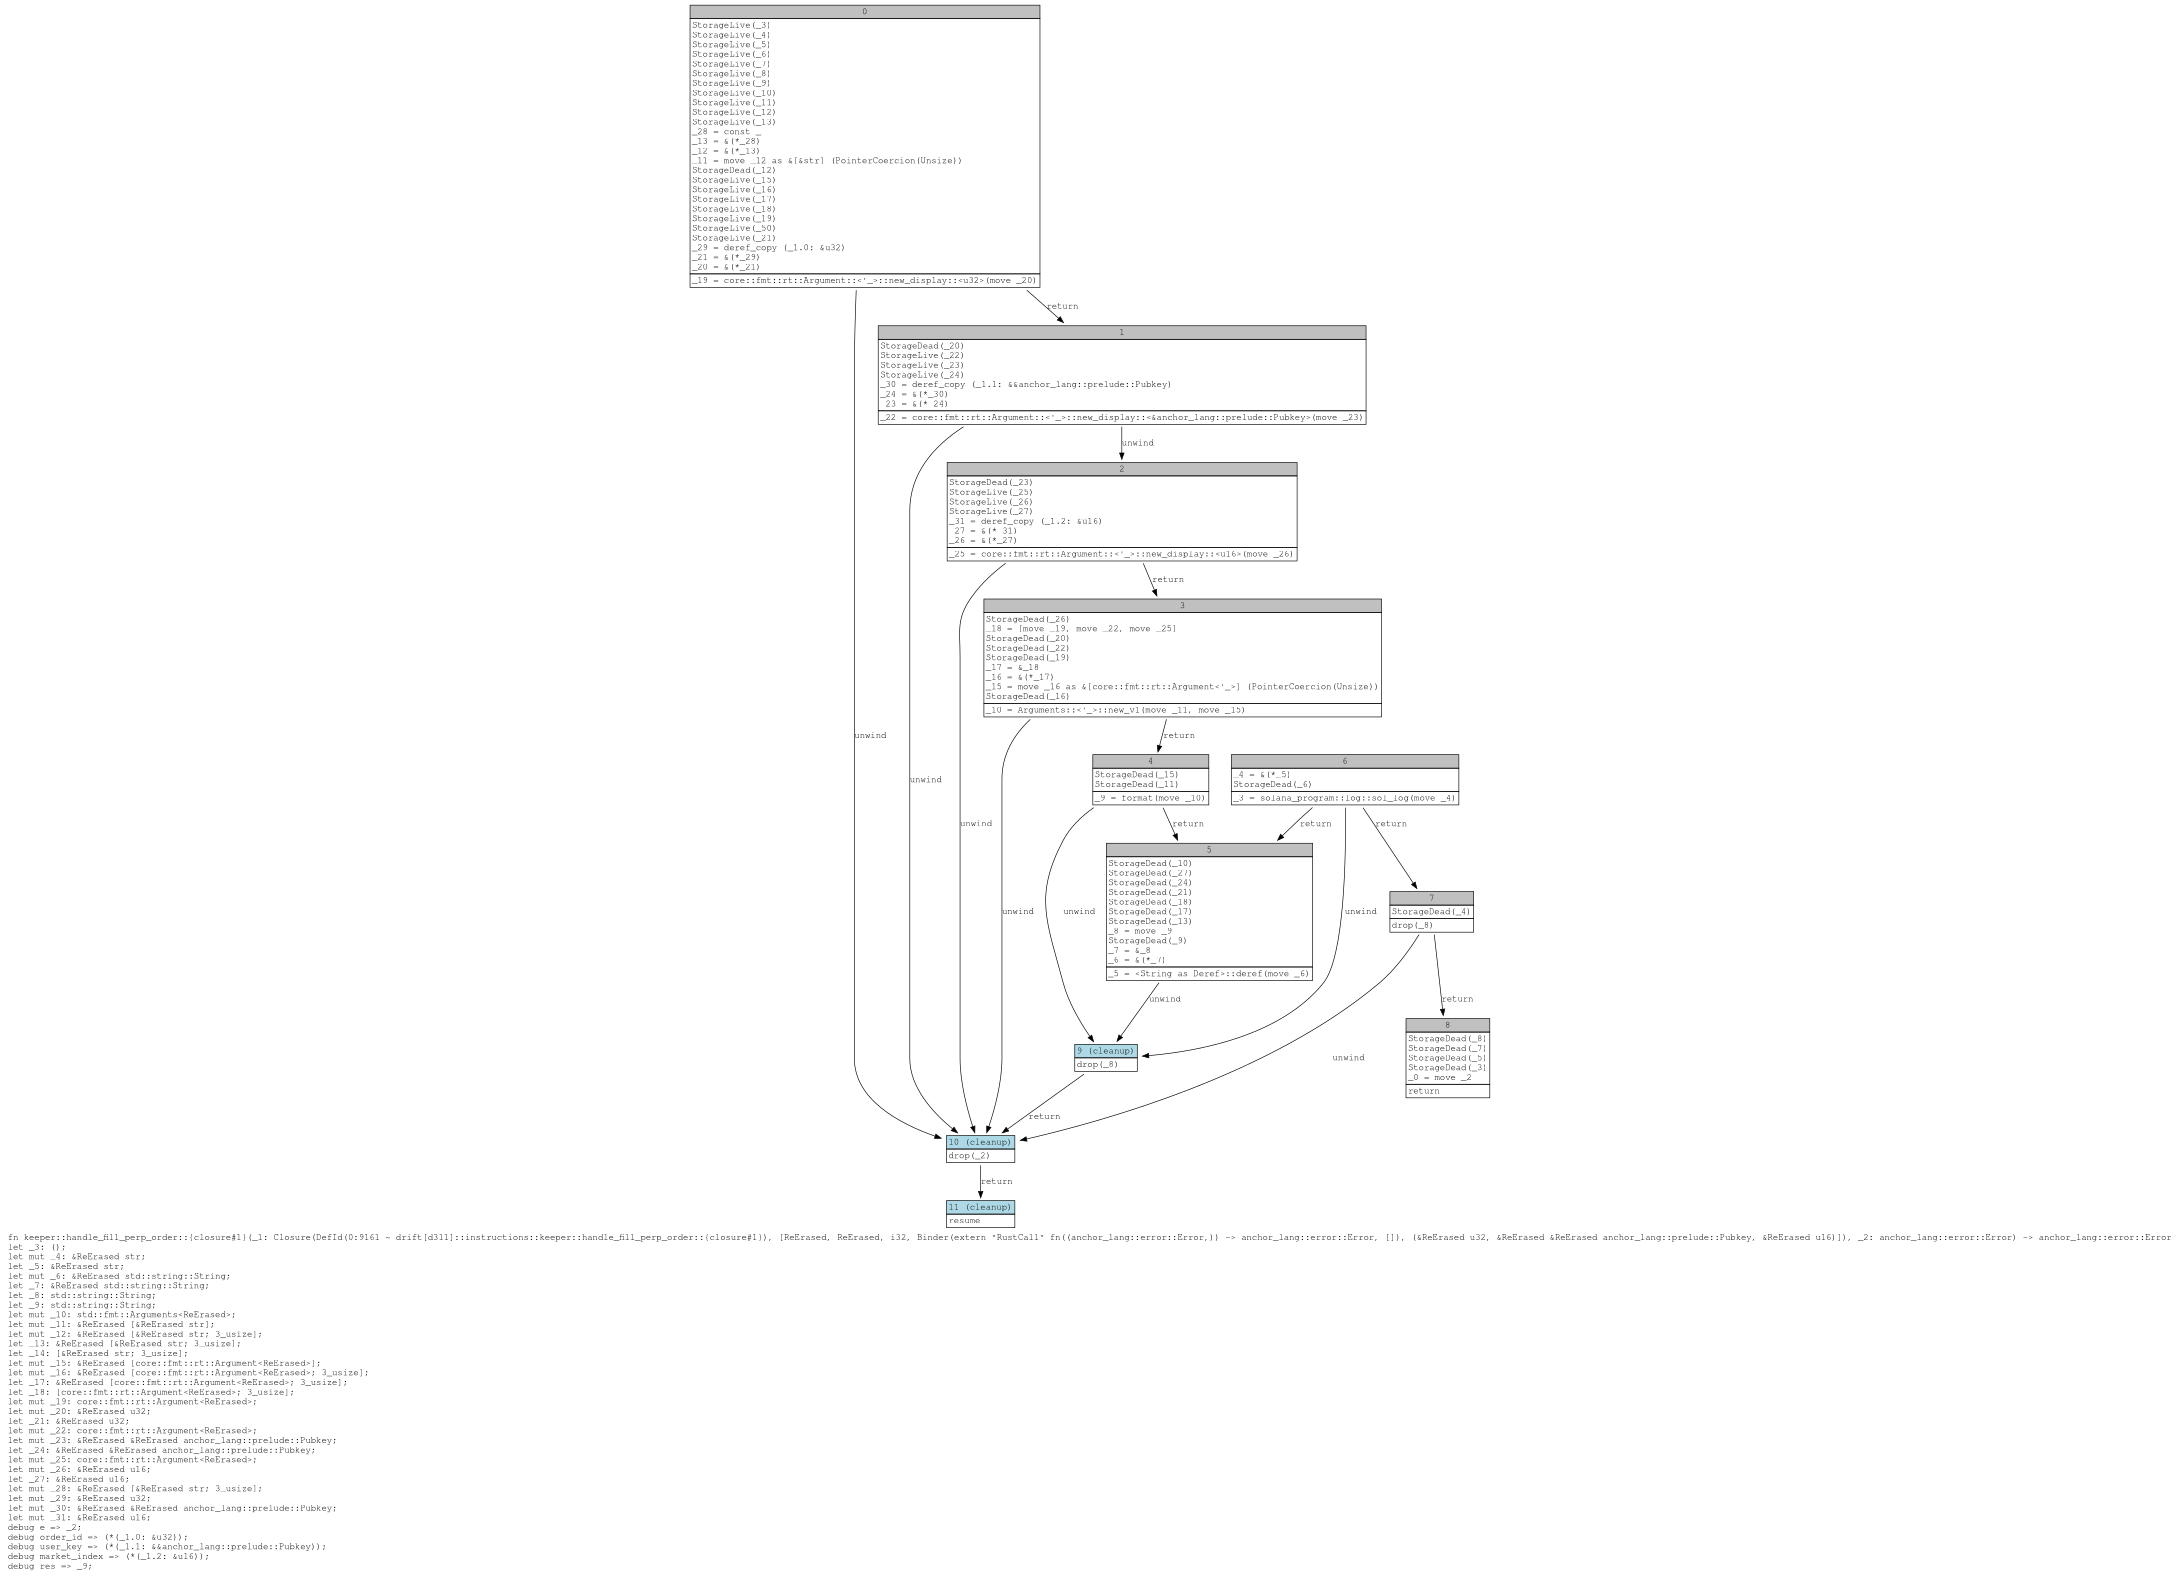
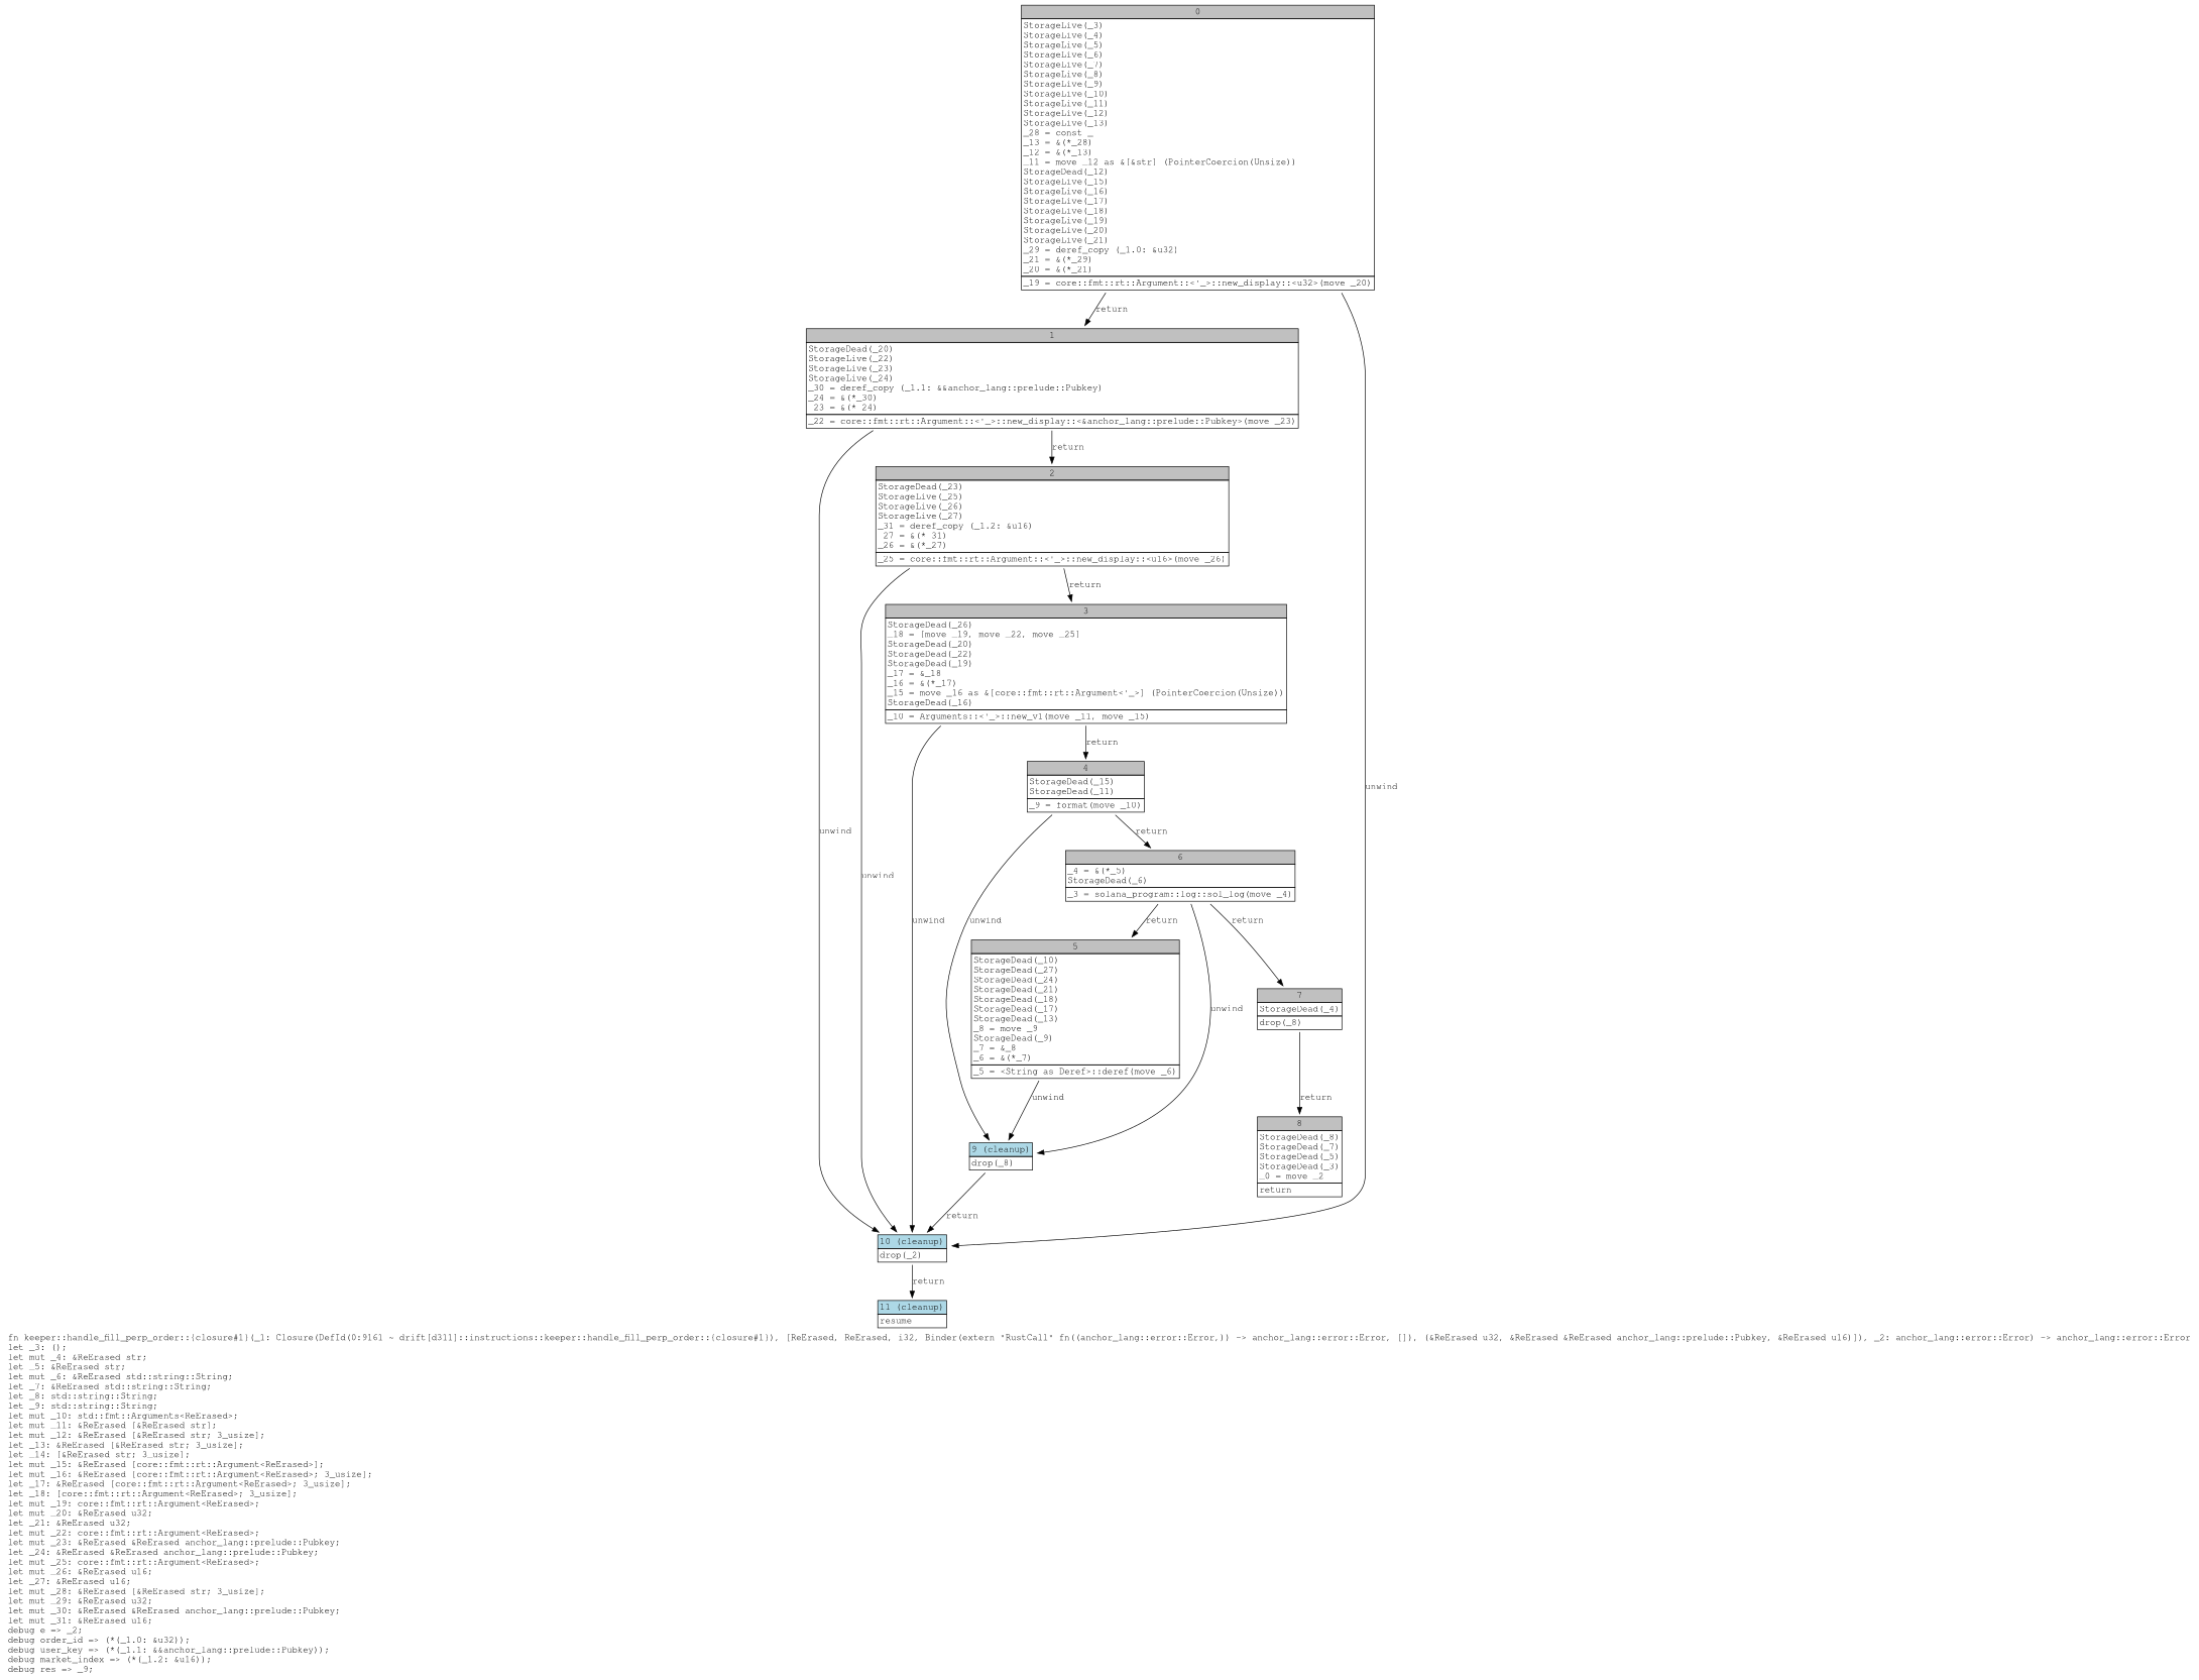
  digraph {
    fontname="Courier, monospace"
    label=<fn keeper::handle_fill_perp_order::{closure#1}(_1: Closure(DefId(0:9161 ~ drift[d311]::instructions::keeper::handle_fill_perp_order::{closure#1}), [ReErased, ReErased, i32, Binder(extern &quot;RustCall&quot; fn((anchor_lang::error::Error,)) -&gt; anchor_lang::error::Error, []), (&amp;ReErased u32, &amp;ReErased &amp;ReErased anchor_lang::prelude::Pubkey, &amp;ReErased u16)]), _2: anchor_lang::error::Error) -&gt; anchor_lang::error::Error<br align="left"/>let _3: ();<br align="left"/>let mut _4: &amp;ReErased str;<br align="left"/>let _5: &amp;ReErased str;<br align="left"/>let mut _6: &amp;ReErased std::string::String;<br align="left"/>let _7: &amp;ReErased std::string::String;<br align="left"/>let _8: std::string::String;<br align="left"/>let _9: std::string::String;<br align="left"/>let mut _10: std::fmt::Arguments&lt;ReErased&gt;;<br align="left"/>let mut _11: &amp;ReErased [&amp;ReErased str];<br align="left"/>let mut _12: &amp;ReErased [&amp;ReErased str; 3_usize];<br align="left"/>let _13: &amp;ReErased [&amp;ReErased str; 3_usize];<br align="left"/>let _14: [&amp;ReErased str; 3_usize];<br align="left"/>let mut _15: &amp;ReErased [core::fmt::rt::Argument&lt;ReErased&gt;];<br align="left"/>let mut _16: &amp;ReErased [core::fmt::rt::Argument&lt;ReErased&gt;; 3_usize];<br align="left"/>let _17: &amp;ReErased [core::fmt::rt::Argument&lt;ReErased&gt;; 3_usize];<br align="left"/>let _18: [core::fmt::rt::Argument&lt;ReErased&gt;; 3_usize];<br align="left"/>let mut _19: core::fmt::rt::Argument&lt;ReErased&gt;;<br align="left"/>let mut _20: &amp;ReErased u32;<br align="left"/>let _21: &amp;ReErased u32;<br align="left"/>let mut _22: core::fmt::rt::Argument&lt;ReErased&gt;;<br align="left"/>let mut _23: &amp;ReErased &amp;ReErased anchor_lang::prelude::Pubkey;<br align="left"/>let _24: &amp;ReErased &amp;ReErased anchor_lang::prelude::Pubkey;<br align="left"/>let mut _25: core::fmt::rt::Argument&lt;ReErased&gt;;<br align="left"/>let mut _26: &amp;ReErased u16;<br align="left"/>let _27: &amp;ReErased u16;<br align="left"/>let mut _28: &amp;ReErased [&amp;ReErased str; 3_usize];<br align="left"/>let mut _29: &amp;ReErased u32;<br align="left"/>let mut _30: &amp;ReErased &amp;ReErased anchor_lang::prelude::Pubkey;<br align="left"/>let mut _31: &amp;ReErased u16;<br align="left"/>debug e =&gt; _2;<br align="left"/>debug order_id =&gt; (*(_1.0: &amp;u32));<br align="left"/>debug user_key =&gt; (*(_1.1: &amp;&amp;anchor_lang::prelude::Pubkey));<br align="left"/>debug market_index =&gt; (*(_1.2: &amp;u16));<br align="left"/>debug res =&gt; _9;<br align="left"/>>
    node [fontname="Courier, monospace" shape=none]
    edge [fontname="Courier, monospace"]
-   n1 [label=<<table border="0" cellborder="1" cellspacing="0"><tr><td bgcolor="gray" align="center" colspan="1">0</td></tr><tr><td align="left" balign="left">StorageLive(_3)<br/>StorageLive(_4)<br/>StorageLive(_5)<br/>StorageLive(_6)<br/>StorageLive(_7)<br/>StorageLive(_8)<br/>StorageLive(_9)<br/>StorageLive(_10)<br/>StorageLive(_11)<br/>StorageLive(_12)<br/>StorageLive(_13)<br/>_28 = const _<br/>_13 = &amp;(*_28)<br/>_12 = &amp;(*_13)<br/>_11 = move _12 as &amp;[&amp;str] (PointerCoercion(Unsize))<br/>StorageDead(_12)<br/>StorageLive(_15)<br/>StorageLive(_16)<br/>StorageLive(_17)<br/>StorageLive(_18)<br/>StorageLive(_19)<br/>StorageLive(_50)<br/>StorageLive(_21)<br/>_29 = deref_copy (_1.0: &amp;u32)<br/>_21 = &amp;(*_29)<br/>_20 = &amp;(*_21)<br/></td></tr><tr><td align="left">_19 = core::fmt::rt::Argument::&lt;'_&gt;::new_display::&lt;u32&gt;(move _20)</td></tr></table>>]
+   n1 [label=<<table border="0" cellborder="1" cellspacing="0"><tr><td bgcolor="gray" align="center" colspan="1">0</td></tr><tr><td align="left" balign="left">StorageLive(_3)<br/>StorageLive(_4)<br/>StorageLive(_5)<br/>StorageLive(_6)<br/>StorageLive(_7)<br/>StorageLive(_8)<br/>StorageLive(_9)<br/>StorageLive(_10)<br/>StorageLive(_11)<br/>StorageLive(_12)<br/>StorageLive(_13)<br/>_28 = const _<br/>_13 = &amp;(*_28)<br/>_12 = &amp;(*_13)<br/>_11 = move _12 as &amp;[&amp;str] (PointerCoercion(Unsize))<br/>StorageDead(_12)<br/>StorageLive(_15)<br/>StorageLive(_16)<br/>StorageLive(_17)<br/>StorageLive(_18)<br/>StorageLive(_19)<br/>StorageLive(_20)<br/>StorageLive(_21)<br/>_29 = deref_copy (_1.0: &amp;u32)<br/>_21 = &amp;(*_29)<br/>_20 = &amp;(*_21)<br/></td></tr><tr><td align="left">_19 = core::fmt::rt::Argument::&lt;'_&gt;::new_display::&lt;u32&gt;(move _20)</td></tr></table>>]
    n2 [label=<<table border="0" cellborder="1" cellspacing="0"><tr><td bgcolor="gray" align="center" colspan="1">1</td></tr><tr><td align="left" balign="left">StorageDead(_20)<br/>StorageLive(_22)<br/>StorageLive(_23)<br/>StorageLive(_24)<br/>_30 = deref_copy (_1.1: &amp;&amp;anchor_lang::prelude::Pubkey)<br/>_24 = &amp;(*_30)<br/>_23 = &amp;(*_24)<br/></td></tr><tr><td align="left">_22 = core::fmt::rt::Argument::&lt;'_&gt;::new_display::&lt;&amp;anchor_lang::prelude::Pubkey&gt;(move _23)</td></tr></table>>]
    n3 [label=<<table border="0" cellborder="1" cellspacing="0"><tr><td bgcolor="lightblue" align="center" colspan="1">10 (cleanup)</td></tr><tr><td align="left">drop(_2)</td></tr></table>>]
    n4 [label=<<table border="0" cellborder="1" cellspacing="0"><tr><td bgcolor="gray" align="center" colspan="1">2</td></tr><tr><td align="left" balign="left">StorageDead(_23)<br/>StorageLive(_25)<br/>StorageLive(_26)<br/>StorageLive(_27)<br/>_31 = deref_copy (_1.2: &amp;u16)<br/>_27 = &amp;(*_31)<br/>_26 = &amp;(*_27)<br/></td></tr><tr><td align="left">_25 = core::fmt::rt::Argument::&lt;'_&gt;::new_display::&lt;u16&gt;(move _26)</td></tr></table>>]
    n5 [label=<<table border="0" cellborder="1" cellspacing="0"><tr><td bgcolor="lightblue" align="center" colspan="1">11 (cleanup)</td></tr><tr><td align="left">resume</td></tr></table>>]
    n6 [label=<<table border="0" cellborder="1" cellspacing="0"><tr><td bgcolor="gray" align="center" colspan="1">3</td></tr><tr><td align="left" balign="left">StorageDead(_26)<br/>_18 = [move _19, move _22, move _25]<br/>StorageDead(_20)<br/>StorageDead(_22)<br/>StorageDead(_19)<br/>_17 = &amp;_18<br/>_16 = &amp;(*_17)<br/>_15 = move _16 as &amp;[core::fmt::rt::Argument&lt;'_&gt;] (PointerCoercion(Unsize))<br/>StorageDead(_16)<br/></td></tr><tr><td align="left">_10 = Arguments::&lt;'_&gt;::new_v1(move _11, move _15)</td></tr></table>>]
    n7 [label=<<table border="0" cellborder="1" cellspacing="0"><tr><td bgcolor="gray" align="center" colspan="1">4</td></tr><tr><td align="left" balign="left">StorageDead(_15)<br/>StorageDead(_11)<br/></td></tr><tr><td align="left">_9 = format(move _10)</td></tr></table>>]
    n8 [label=<<table border="0" cellborder="1" cellspacing="0"><tr><td bgcolor="gray" align="center" colspan="1">5</td></tr><tr><td align="left" balign="left">StorageDead(_10)<br/>StorageDead(_27)<br/>StorageDead(_24)<br/>StorageDead(_21)<br/>StorageDead(_18)<br/>StorageDead(_17)<br/>StorageDead(_13)<br/>_8 = move _9<br/>StorageDead(_9)<br/>_7 = &amp;_8<br/>_6 = &amp;(*_7)<br/></td></tr><tr><td align="left">_5 = &lt;String as Deref&gt;::deref(move _6)</td></tr></table>>]
    n9 [label=<<table border="0" cellborder="1" cellspacing="0"><tr><td bgcolor="lightblue" align="center" colspan="1">9 (cleanup)</td></tr><tr><td align="left">drop(_8)</td></tr></table>>]
    n10 [label=<<table border="0" cellborder="1" cellspacing="0"><tr><td bgcolor="gray" align="center" colspan="1">6</td></tr><tr><td align="left" balign="left">_4 = &amp;(*_5)<br/>StorageDead(_6)<br/></td></tr><tr><td align="left">_3 = solana_program::log::sol_log(move _4)</td></tr></table>>]
    n11 [label=<<table border="0" cellborder="1" cellspacing="0"><tr><td bgcolor="gray" align="center" colspan="1">7</td></tr><tr><td align="left" balign="left">StorageDead(_4)<br/></td></tr><tr><td align="left">drop(_8)</td></tr></table>>]
    n12 [label=<<table border="0" cellborder="1" cellspacing="0"><tr><td bgcolor="gray" align="center" colspan="1">8</td></tr><tr><td align="left" balign="left">StorageDead(_8)<br/>StorageDead(_7)<br/>StorageDead(_5)<br/>StorageDead(_3)<br/>_0 = move _2<br/></td></tr><tr><td align="left">return</td></tr></table>>]
    n1 -> n2 [label=return]
    n1 -> n3 [label=unwind]
    n2 -> n3 [label=unwind]
-   n2 -> n4 [label=unwind]
+   n2 -> n4 [label=return]
    n3 -> n5 [label=return]
    n4 -> n3 [label=unwind]
    n4 -> n6 [label=return]
    n6 -> n3 [label=unwind]
    n6 -> n7 [label=return]
-   n7 -> n8 [label=return]
+   n7 -> n10 [label=return]
    n7 -> n9 [label=unwind]
    n8 -> n9 [label=unwind]
    n9 -> n3 [label=return]
    n10 -> n8 [label=return]
    n10 -> n9 [label=unwind]
    n10 -> n11 [label=return]
-   n11 -> n3 [label=unwind]
    n11 -> n12 [label=return]
  }
